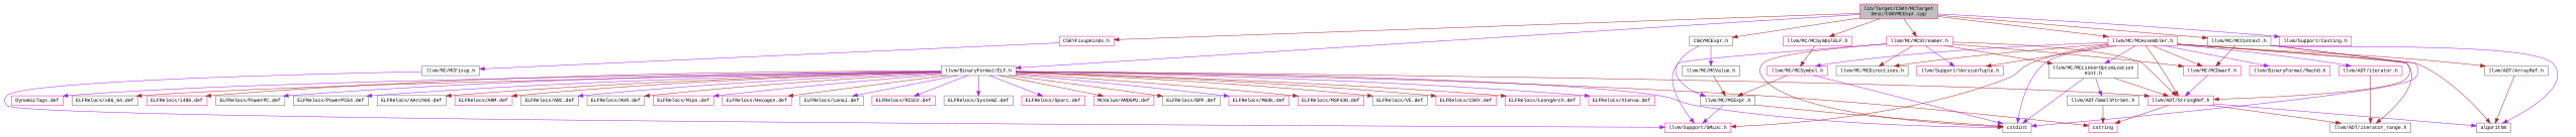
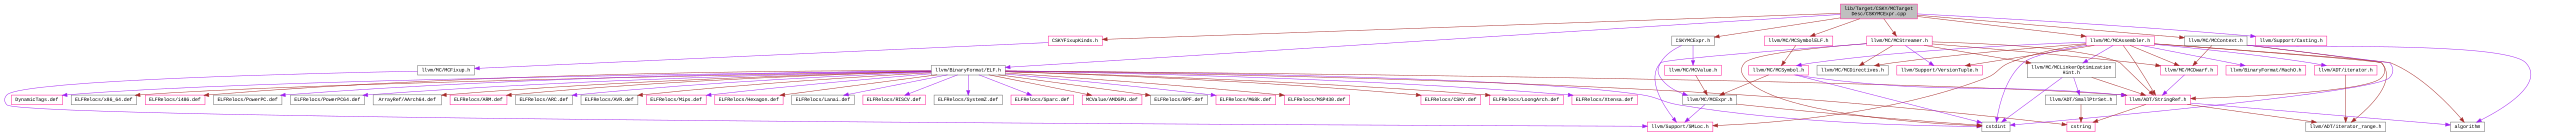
  digraph {
    fontname="Liberation Mono"
    node [color=deeppink fontname="Liberation Mono" fontsize=10 shape=record]
    edge [color=brown fontname="Liberation Mono" fontsize=10 labelfontname=Helvetica labelfontsize=10 style=solid]
    n1 [fillcolor=grey75 fontcolor=black height=0.2 label="lib/Target/CSKY/MCTarget\lDesc/CSKYMCExpr.cpp" style=filled width=0.4]
    n2 [color=gray40 height=0.2 label="CSKYMCExpr.h" width=0.4]
    n3 [height=0.2 label="CSKYFixupKinds.h" width=0.4]
    n4 [color=gray40 height=0.2 label="llvm/BinaryFormat/ELF.h" width=0.4]
    n5 [height=0.2 label="llvm/MC/MCAssembler.h" width=0.4]
    n6 [color=gray40 height=0.2 label="llvm/MC/MCContext.h" width=0.4]
    n7 [height=0.2 label="llvm/MC/MCStreamer.h" width=0.4]
    n8 [height=0.2 label="llvm/MC/MCSymbolELF.h" width=0.4]
    n9 [height=0.2 label="llvm/Support/Casting.h" width=0.4]
    n10 [color=gray40 height=0.2 label="llvm/MC/MCExpr.h" width=0.4]
-   n11 [color=gray40 height=0.2 label="llvm/MC/MCValue.h" width=0.4]
+   n11 [height=0.2 label="llvm/MC/MCValue.h" width=0.4]
    n12 [color=gray40 height=0.2 label="llvm/MC/MCFixup.h" width=0.4]
    n13 [color=gray40 height=0.2 label=cstdint width=0.4]
    n14 [height=0.2 label="llvm/ADT/StringRef.h" width=0.4]
    n15 [height=0.2 label=cstring width=0.4]
    n16 [color=gray40 height=0.2 label="ELFRelocs/x86_64.def" width=0.4]
    n17 [height=0.2 label="ELFRelocs/i486.def" width=0.4]
    n18 [color=gray40 height=0.2 label="ELFRelocs/PowerPC.def" width=0.4]
    n19 [color=gray40 height=0.2 label="ELFRelocs/PowerPC64.def" width=0.4]
-   n20 [color=gray40 height=0.2 label="ELFRelocs/AArch64.def" width=0.4]
+   n20 [color=gray40 height=0.2 label="ArrayRef/AArch64.def" width=0.4]
    n21 [height=0.2 label="ELFRelocs/ARM.def" width=0.4]
    n22 [color=gray40 height=0.2 label="ELFRelocs/ARC.def" width=0.4]
    n23 [color=gray40 height=0.2 label="ELFRelocs/AVR.def" width=0.4]
    n24 [height=0.2 label="ELFRelocs/Mips.def" width=0.4]
    n25 [height=0.2 label="ELFRelocs/Hexagon.def" width=0.4]
    n26 [color=gray40 height=0.2 label="ELFRelocs/Lanai.def" width=0.4]
    n27 [height=0.2 label="ELFRelocs/RISCV.def" width=0.4]
    n28 [color=gray40 height=0.2 label="ELFRelocs/SystemZ.def" width=0.4]
    n29 [height=0.2 label="ELFRelocs/Sparc.def" width=0.4]
    n30 [height=0.2 label="MCValue/AMDGPU.def" width=0.4]
    n31 [color=gray40 height=0.2 label="ELFRelocs/BPF.def" width=0.4]
    n32 [height=0.2 label="ELFRelocs/M68k.def" width=0.4]
    n33 [height=0.2 label="ELFRelocs/MSP430.def" width=0.4]
-   n34 [color=gray40 height=0.2 label="ELFRelocs/VE.def" width=0.4]
    n35 [height=0.2 label="ELFRelocs/CSKY.def" width=0.4]
    n36 [height=0.2 label="ELFRelocs/LoongArch.def" width=0.4]
    n37 [height=0.2 label="ELFRelocs/Xtensa.def" width=0.4]
    n38 [height=0.2 label="DynamicTags.def" width=0.4]
    n39 [height=0.2 label="llvm/Support/SMLoc.h" width=0.4]
    n40 [color=gray40 height=0.2 label="llvm/ADT/iterator_range.h" width=0.4]
    n41 [color=gray40 height=0.2 label=algorithm width=0.4]
-   n42 [color=gray40 height=0.2 label="llvm/ADT/ArrayRef.h" width=0.4]
    n43 [height=0.2 label="llvm/ADT/iterator.h" width=0.4]
    n44 [height=0.2 label="llvm/BinaryFormat/MachO.h" width=0.4]
    n45 [color=gray40 height=0.2 label="llvm/MC/MCDirectives.h" width=0.4]
    n46 [height=0.2 label="llvm/MC/MCDwarf.h" width=0.4]
    n47 [color=gray40 height=0.2 label="llvm/MC/MCLinkerOptimization\lHint.h" width=0.4]
    n48 [height=0.2 label="llvm/MC/MCSymbol.h" width=0.4]
    n49 [height=0.2 label="llvm/Support/VersionTuple.h" width=0.4]
    n50 [color=gray40 height=0.2 label="llvm/ADT/SmallPtrSet.h" width=0.4]
    n1 -> n2
    n1 -> n3
    n1 -> n4 [color=purple]
    n1 -> n5
    n1 -> n6
    n1 -> n7
    n1 -> n8
    n1 -> n9 [color=purple]
    n2 -> n10 [color=purple]
    n2 -> n11 [color=purple]
    n3 -> n12 [color=purple]
    n4 -> n13 [color=purple]
    n4 -> n14
    n4 -> n15
    n4 -> n16
    n4 -> n17
    n4 -> n18 [color=purple]
    n4 -> n19 [color=purple]
    n4 -> n20
    n4 -> n21
    n4 -> n22 [color=purple]
    n4 -> n23
    n4 -> n24 [color=purple]
    n4 -> n25
    n4 -> n26 [color=purple]
    n4 -> n27 [color=purple]
    n4 -> n28 [color=purple]
    n4 -> n29 [color=purple]
    n4 -> n30
    n4 -> n31
    n4 -> n32 [color=purple]
    n4 -> n33
-   n4 -> n34
    n4 -> n35
    n4 -> n36
    n4 -> n37 [color=purple]
    n4 -> n38 [color=purple]
    n5 -> n13 [color=purple]
    n5 -> n14
    n5 -> n39
    n5 -> n40
    n5 -> n41
-   n5 -> n42
    n5 -> n43 [color=purple]
    n5 -> n44 [color=purple]
    n5 -> n45
    n5 -> n46
    n5 -> n47 [color=purple]
    n5 -> n48 [color=purple]
    n5 -> n49
    n6 -> n13 [color=purple]
    n6 -> n14
    n6 -> n41 [color=purple]
    n6 -> n46
    n7 -> n13
    n7 -> n14
    n7 -> n39 [color=purple]
    n7 -> n45
    n7 -> n46
    n7 -> n47
    n7 -> n49 [color=purple]
    n8 -> n48
    n10 -> n13
    n10 -> n39 [color=purple]
    n11 -> n10
    n12 -> n39 [color=purple]
    n14 -> n15
    n14 -> n40
    n14 -> n41 [color=purple]
-   n42 -> n41
    n43 -> n40
    n46 -> n14 [color=purple]
    n47 -> n13 [color=purple]
    n47 -> n14
    n47 -> n50 [color=purple]
    n48 -> n10
    n48 -> n13 [color=purple]
+   n48 -> n14 [color=purple]
    n50 -> n15
  }
